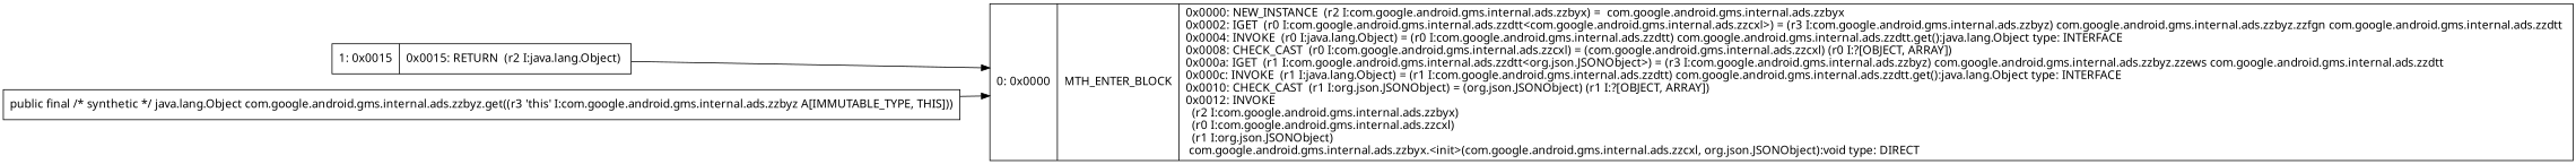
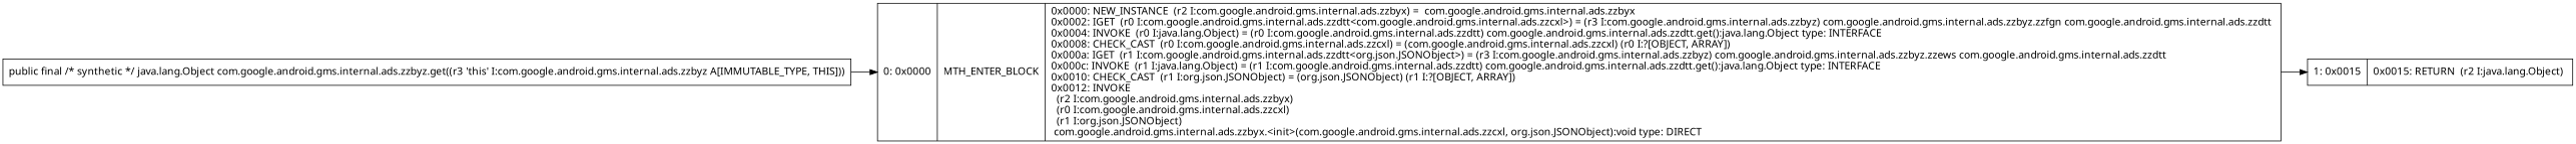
  digraph {
    rankdir=LR
    fontname="Noto Sans"
    node [shape=record fontname="Noto Sans"]
    edge [fontname="Noto Sans"]
    n1 [label="{0\:\ 0x0000|MTH_ENTER_BLOCK\l|0x0000: NEW_INSTANCE  (r2 I:com.google.android.gms.internal.ads.zzbyx) =  com.google.android.gms.internal.ads.zzbyx \l0x0002: IGET  (r0 I:com.google.android.gms.internal.ads.zzdtt\<com.google.android.gms.internal.ads.zzcxl\>) = (r3 I:com.google.android.gms.internal.ads.zzbyz) com.google.android.gms.internal.ads.zzbyz.zzfgn com.google.android.gms.internal.ads.zzdtt \l0x0004: INVOKE  (r0 I:java.lang.Object) = (r0 I:com.google.android.gms.internal.ads.zzdtt) com.google.android.gms.internal.ads.zzdtt.get():java.lang.Object type: INTERFACE \l0x0008: CHECK_CAST  (r0 I:com.google.android.gms.internal.ads.zzcxl) = (com.google.android.gms.internal.ads.zzcxl) (r0 I:?[OBJECT, ARRAY]) \l0x000a: IGET  (r1 I:com.google.android.gms.internal.ads.zzdtt\<org.json.JSONObject\>) = (r3 I:com.google.android.gms.internal.ads.zzbyz) com.google.android.gms.internal.ads.zzbyz.zzews com.google.android.gms.internal.ads.zzdtt \l0x000c: INVOKE  (r1 I:java.lang.Object) = (r1 I:com.google.android.gms.internal.ads.zzdtt) com.google.android.gms.internal.ads.zzdtt.get():java.lang.Object type: INTERFACE \l0x0010: CHECK_CAST  (r1 I:org.json.JSONObject) = (org.json.JSONObject) (r1 I:?[OBJECT, ARRAY]) \l0x0012: INVOKE  \l  (r2 I:com.google.android.gms.internal.ads.zzbyx)\l  (r0 I:com.google.android.gms.internal.ads.zzcxl)\l  (r1 I:org.json.JSONObject)\l com.google.android.gms.internal.ads.zzbyx.\<init\>(com.google.android.gms.internal.ads.zzcxl, org.json.JSONObject):void type: DIRECT \l}"]
    n2 [label="{1\:\ 0x0015|0x0015: RETURN  (r2 I:java.lang.Object) \l}"]
    n3 [label="{public final \/* synthetic *\/ java.lang.Object com.google.android.gms.internal.ads.zzbyz.get((r3 'this' I:com.google.android.gms.internal.ads.zzbyz A[IMMUTABLE_TYPE, THIS])) }"]
-   n2 -> n1
+   n1 -> n2
    n3 -> n1
  }
